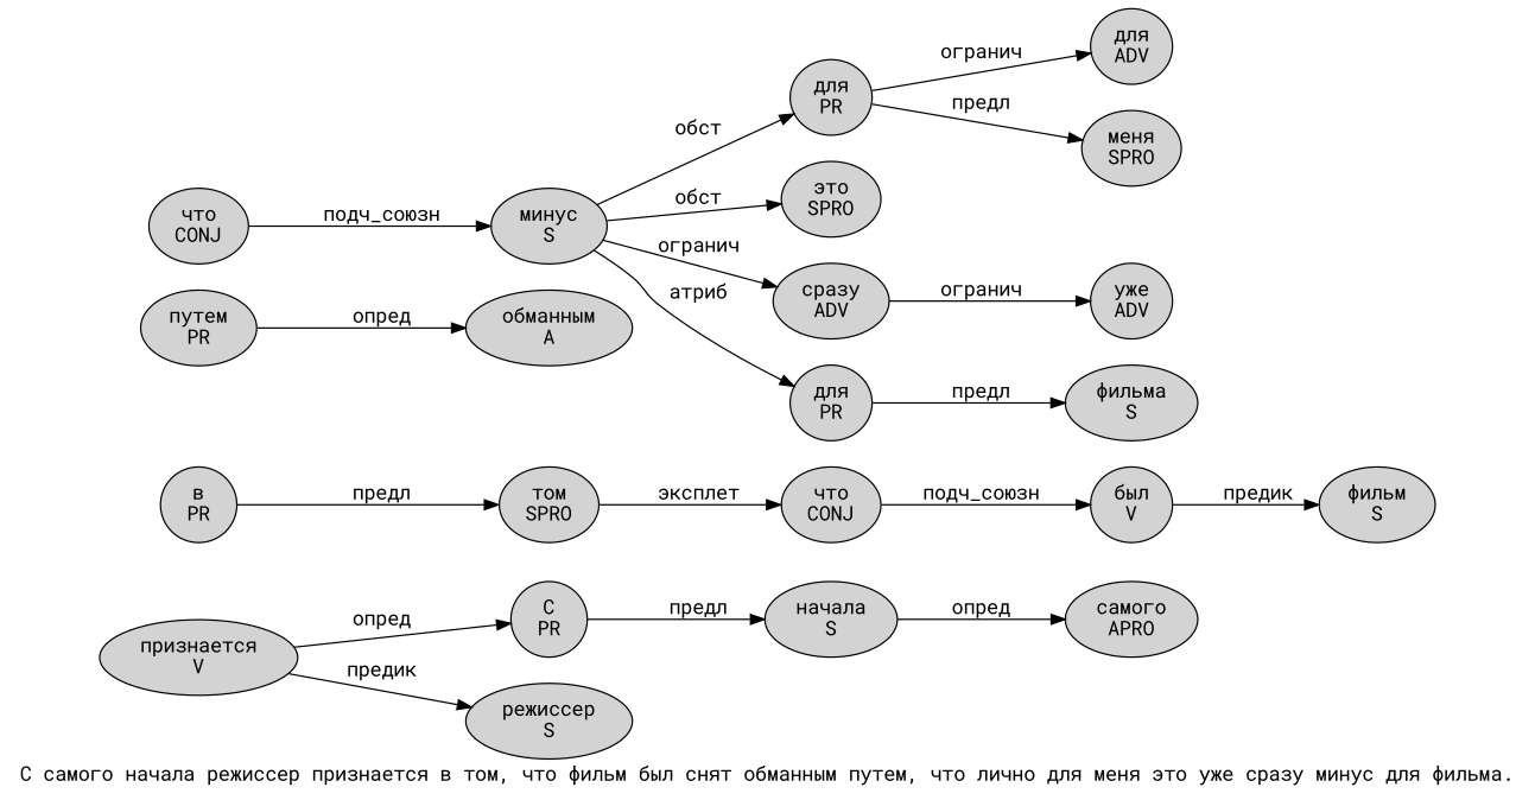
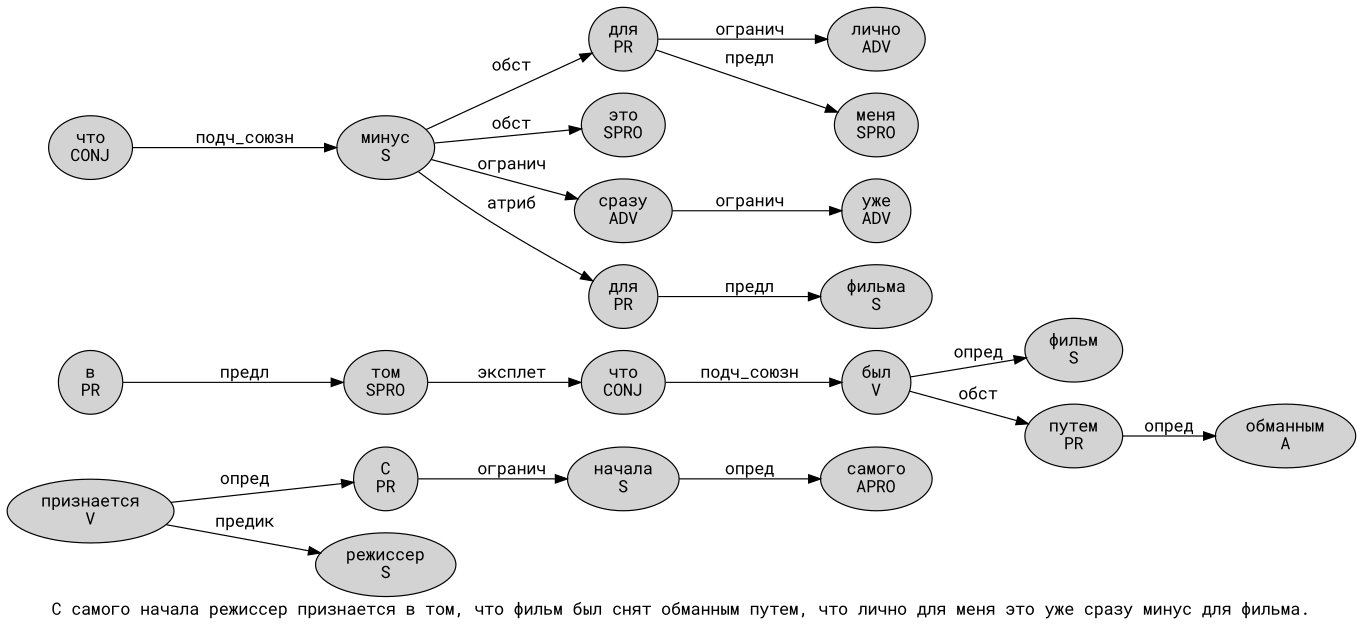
  digraph {
    fontname="Roboto Mono"
    label="С самого начала режиссер признается в том, что фильм был снят обманным путем, что лично для меня это уже сразу минус для фильма."
    rankdir=LR
    node [fillcolor=lightgray fontname="Roboto Mono" penwidth=1 shape=ellipse style=filled]
    edge [fontname="Roboto Mono"]
    n1 [label="С\nPR"]
    n2 [label="начала\nS"]
    n3 [label="самого\nAPRO"]
    n4 [label="режиссер\nS"]
    n5 [label="признается\nV"]
    n6 [label="в\nPR"]
    n7 [label="том\nSPRO"]
    n8 [label="что\nCONJ"]
    n9 [label="был\nV"]
    n10 [label="фильм\nS"]
    n11 [label="путем\nPR"]
    n12 [label="обманным\nA"]
    n13 [label="что\nCONJ"]
    n14 [label="минус\nS"]
    n15 [label="для\nPR"]
    n16 [label="это\nSPRO"]
    n17 [label="сразу\nADV"]
    n18 [label="для\nPR"]
-   n19 [label="для\nADV"]
+   n19 [label="лично\nADV"]
    n20 [label="меня\nSPRO"]
    n21 [label="уже\nADV"]
    n22 [label="фильма\nS"]
-   n1 -> n2 [label="предл"]
+   n1 -> n2 [label="огранич"]
    n2 -> n3 [label="опред"]
    n5 -> n1 [label="опред"]
    n5 -> n4 [label="предик"]
    n6 -> n7 [label="предл"]
    n7 -> n8 [label="эксплет"]
    n8 -> n9 [label="подч_союзн"]
-   n9 -> n10 [label="предик"]
+   n9 -> n10 [label="опред"]
+   n9 -> n11 [label="обст"]
    n11 -> n12 [label="опред"]
    n13 -> n14 [label="подч_союзн"]
    n14 -> n15 [label="обст"]
    n14 -> n16 [label="обст"]
    n14 -> n17 [label="огранич"]
    n14 -> n18 [label="атриб"]
    n15 -> n19 [label="огранич"]
    n15 -> n20 [label="предл"]
    n17 -> n21 [label="огранич"]
    n18 -> n22 [label="предл"]
  }
